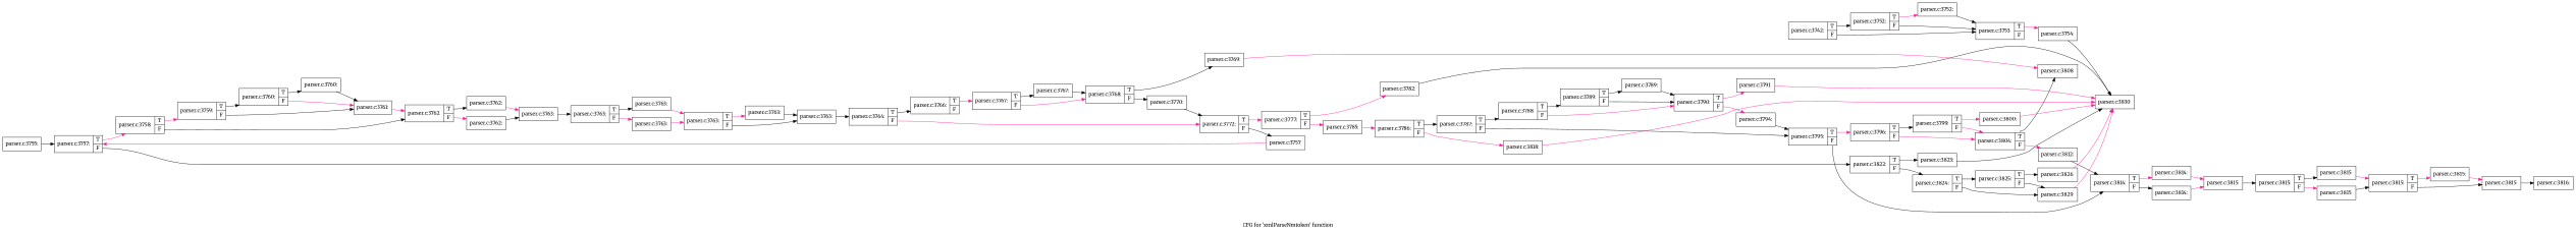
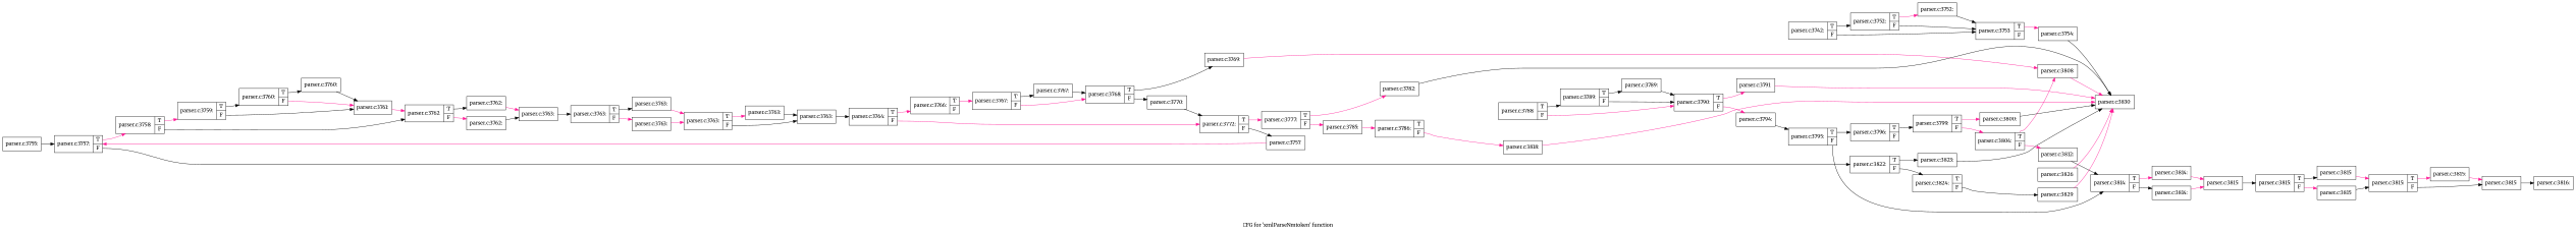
  digraph {
    fontname=Merriweather
    label="CFG for 'xmlParseNmtoken' function"
    rankdir=LR
    node [fontname=Merriweather shape=record]
    edge [color=black fontname=Merriweather]
    n1 [label="{parser.c:3742:|{<s0>T|<s1>F}}"]
    n2 [label="{parser.c:3752:|{<s0>T|<s1>F}}"]
    n3 [label="{parser.c:3753:|{<s0>T|<s1>F}}"]
    n4 [label="{parser.c:3752:}"]
    n5 [label="{parser.c:3754:}"]
    n6 [label="{parser.c:3830:}"]
    n7 [label="{parser.c:3755:}"]
    n8 [label="{parser.c:3757:|{<s0>T|<s1>F}}"]
    n9 [label="{parser.c:3758:|{<s0>T|<s1>F}}"]
    n10 [label="{parser.c:3822:|{<s0>T|<s1>F}}"]
    n11 [label="{parser.c:3759:|{<s0>T|<s1>F}}"]
    n12 [label="{parser.c:3762:|{<s0>T|<s1>F}}"]
    n13 [label="{parser.c:3823:}"]
    n14 [label="{parser.c:3824:|{<s0>T|<s1>F}}"]
    n15 [label="{parser.c:3760:|{<s0>T|<s1>F}}"]
    n16 [label="{parser.c:3761:}"]
    n17 [label="{parser.c:3762:}"]
    n18 [label="{parser.c:3762:}"]
-   n19 [label="{parser.c:3825:|{<s0>T|<s1>F}}"]
    n20 [label="{parser.c:3829:}"]
    n21 [label="{parser.c:3760:}"]
    n22 [label="{parser.c:3763:}"]
    n23 [label="{parser.c:3763:|{<s0>T|<s1>F}}"]
    n24 [label="{parser.c:3763:}"]
    n25 [label="{parser.c:3763:}"]
    n26 [label="{parser.c:3763:|{<s0>T|<s1>F}}"]
    n27 [label="{parser.c:3763:}"]
    n28 [label="{parser.c:3763:}"]
    n29 [label="{parser.c:3764:|{<s0>T|<s1>F}}"]
    n30 [label="{parser.c:3766:|{<s0>T|<s1>F}}"]
    n31 [label="{parser.c:3772:|{<s0>T|<s1>F}}"]
    n32 [label="{parser.c:3767:|{<s0>T|<s1>F}}"]
    n33 [label="{parser.c:3777:|{<s0>T|<s1>F}}"]
    n34 [label="{parser.c:3757:}"]
    n35 [label="{parser.c:3768:|{<s0>T|<s1>F}}"]
    n36 [label="{parser.c:3767:}"]
    n37 [label="{parser.c:3769:}"]
    n38 [label="{parser.c:3770:}"]
    n39 [label="{parser.c:3782:}"]
    n40 [label="{parser.c:3785:}"]
    n41 [label="{parser.c:3808:}"]
    n42 [label="{parser.c:3786:|{<s0>T|<s1>F}}"]
-   n43 [label="{parser.c:3787:|{<s0>T|<s1>F}}"]
    n44 [label="{parser.c:3818:}"]
    n45 [label="{parser.c:3788:|{<s0>T|<s1>F}}"]
    n46 [label="{parser.c:3795:|{<s0>T|<s1>F}}"]
    n47 [label="{parser.c:3789:|{<s0>T|<s1>F}}"]
    n48 [label="{parser.c:3790:|{<s0>T|<s1>F}}"]
    n49 [label="{parser.c:3796:|{<s0>T|<s1>F}}"]
    n50 [label="{parser.c:3814:|{<s0>T|<s1>F}}"]
    n51 [label="{parser.c:3789:}"]
    n52 [label="{parser.c:3791:}"]
    n53 [label="{parser.c:3794:}"]
    n54 [label="{parser.c:3799:|{<s0>T|<s1>F}}"]
    n55 [label="{parser.c:3804:|{<s0>T|<s1>F}}"]
    n56 [label="{parser.c:3814:}"]
    n57 [label="{parser.c:3814:}"]
    n58 [label="{parser.c:3800:}"]
    n59 [label="{parser.c:3812:}"]
    n60 [label="{parser.c:3815:}"]
    n61 [label="{parser.c:3815:|{<s0>T|<s1>F}}"]
    n62 [label="{parser.c:3815:}"]
    n63 [label="{parser.c:3815:}"]
    n64 [label="{parser.c:3815:|{<s0>T|<s1>F}}"]
    n65 [label="{parser.c:3815:}"]
    n66 [label="{parser.c:3815:}"]
    n67 [label="{parser.c:3816:}"]
    n68 [label="{parser.c:3826:}"]
    n1 -> n2 [tailport=s0]
    n1 -> n3 [tailport=s1]
    n2 -> n3 [tailport=s1]
    n2 -> n4 [color=deeppink tailport=s0]
    n3 -> n5 [color=deeppink tailport=s0]
    n4 -> n3
    n5 -> n6
    n7 -> n8
    n8 -> n9 [color=deeppink tailport=s0]
    n8 -> n10 [tailport=s1]
    n9 -> n11 [color=deeppink tailport=s0]
    n9 -> n12 [tailport=s1]
    n10 -> n13 [tailport=s0]
    n10 -> n14 [tailport=s1]
    n11 -> n15 [tailport=s0]
    n11 -> n16 [tailport=s1]
    n12 -> n17 [tailport=s0]
    n12 -> n18 [color=deeppink tailport=s1]
    n13 -> n6
-   n14 -> n19 [tailport=s0]
    n14 -> n20 [tailport=s1]
    n15 -> n16 [color=deeppink tailport=s1]
    n15 -> n21 [tailport=s0]
    n16 -> n12 [color=deeppink]
    n17 -> n22 [color=deeppink]
    n18 -> n22
-   n19 -> n20 [tailport=s1]
-   n19 -> n68 [tailport=s0]
    n20 -> n6 [color=deeppink]
    n21 -> n16
    n22 -> n23
    n23 -> n24 [tailport=s0]
    n23 -> n25 [color=deeppink tailport=s1]
    n24 -> n26 [color=deeppink]
    n25 -> n26 [color=deeppink]
    n26 -> n27 [color=deeppink tailport=s0]
    n26 -> n28 [tailport=s1]
    n27 -> n28
    n28 -> n29
-   n29 -> n30 [tailport=s0]
+   n29 -> n30 [color=deeppink tailport=s0]
    n29 -> n31 [color=deeppink tailport=s1]
    n30 -> n32 [color=deeppink tailport=s0]
    n31 -> n33 [color=deeppink tailport=s0]
    n31 -> n34 [tailport=s1]
    n32 -> n35 [color=deeppink tailport=s1]
    n32 -> n36 [tailport=s0]
    n33 -> n39 [color=deeppink tailport=s0]
    n33 -> n40 [color=deeppink tailport=s1]
    n34 -> n8 [color=deeppink]
    n35 -> n37 [tailport=s0]
    n35 -> n38 [tailport=s1]
    n36 -> n35
    n37 -> n41 [color=deeppink]
    n38 -> n31
    n39 -> n6
    n40 -> n42 [color=deeppink]
-   n42 -> n43 [tailport=s0]
+   n41 -> n6 [color=deeppink]
    n42 -> n44 [color=deeppink tailport=s1]
-   n43 -> n45 [tailport=s0]
-   n43 -> n46 [tailport=s1]
    n44 -> n6 [color=deeppink]
    n45 -> n47 [tailport=s0]
    n45 -> n48 [color=deeppink tailport=s1]
-   n46 -> n49 [color=deeppink tailport=s0]
+   n46 -> n49 [tailport=s0]
    n46 -> n50 [tailport=s1]
    n47 -> n48 [tailport=s1]
    n47 -> n51 [tailport=s0]
    n48 -> n52 [color=deeppink tailport=s0]
    n48 -> n53 [color=deeppink tailport=s1]
    n49 -> n54 [tailport=s0]
-   n49 -> n55 [color=deeppink tailport=s1]
    n50 -> n56 [color=deeppink tailport=s0]
    n50 -> n57 [tailport=s1]
    n51 -> n48
    n52 -> n6 [color=deeppink]
    n53 -> n46
    n54 -> n55 [color=deeppink tailport=s1]
    n54 -> n58 [color=deeppink tailport=s0]
-   n55 -> n41 [tailport=s0]
+   n55 -> n41 [color=deeppink tailport=s0]
    n55 -> n59 [color=deeppink tailport=s1]
    n56 -> n60 [color=deeppink]
    n57 -> n60 [color=deeppink]
-   n58 -> n6 [color=deeppink]
+   n58 -> n6
    n59 -> n50
    n60 -> n61
    n61 -> n62 [tailport=s0]
    n61 -> n63 [color=deeppink tailport=s1]
    n62 -> n64 [color=deeppink]
    n63 -> n64
    n64 -> n65 [color=deeppink tailport=s0]
    n64 -> n66 [tailport=s1]
    n65 -> n66 [color=deeppink]
    n66 -> n67
    n68 -> n6 [color=deeppink]
  }
